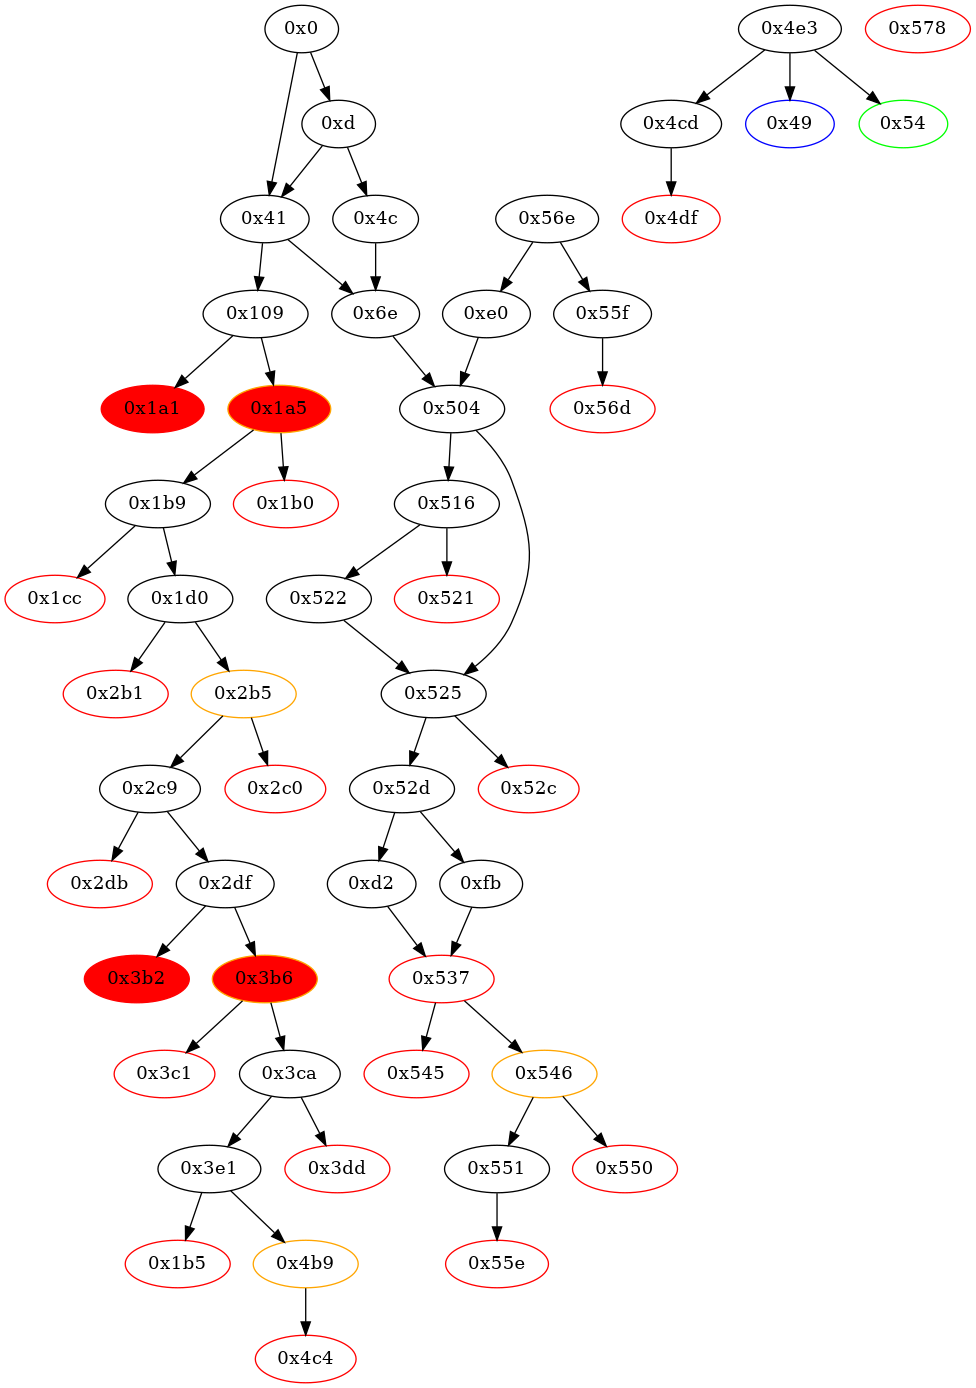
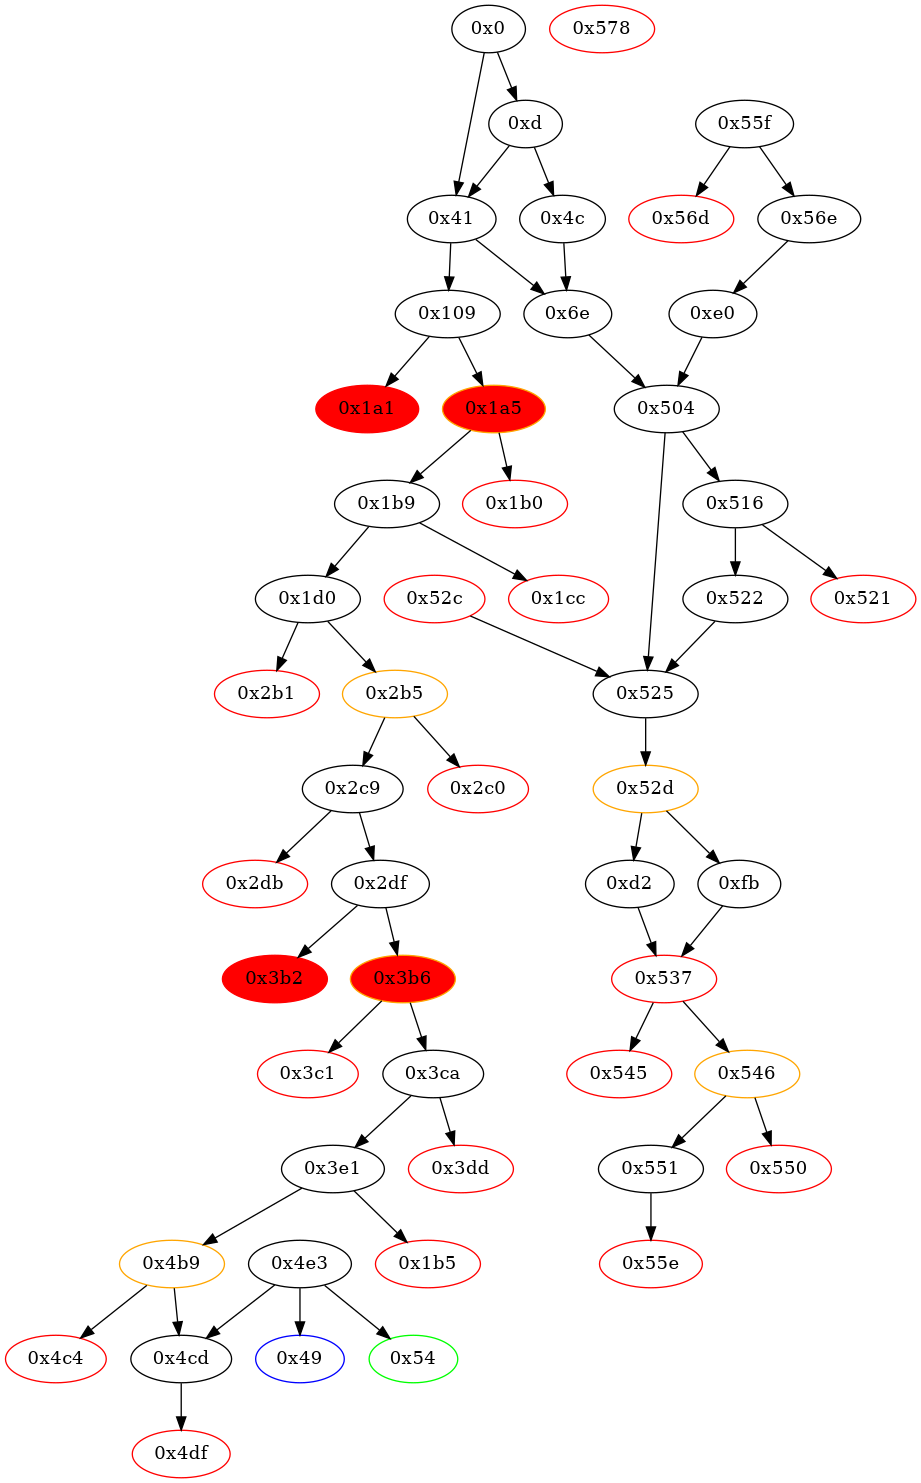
  strict digraph {
    node [fillcolor=white style=filled]
-   "0x52d"
+   "0x52d" [color=orange]
    "0xd2"
    "0xfb"
    "0x537" [color=red]
    "0x1cc" [color=red]
    "0x1b9"
    "0x1d0"
    "0x2b1" [color=red]
    "0x2b5" [color=orange]
    "0x3b2" [color=red fillcolor=red]
    "0xd"
    "0x4c"
    "0x41"
    "0x6e"
    "0x109"
    "0x4df" [color=red]
    "0x525"
    "0x52c" [color=red]
    "0xe0"
    "0x504"
    "0x516"
    "0x1a1" [color=red fillcolor=red]
    "0x2db" [color=red]
    "0x2c9"
    "0x2df"
    "0x3b6" [color=orange fillcolor=red]
    "0x522"
    "0x521" [color=red]
    "0x55e" [color=red]
    "0x551"
    "0x56d" [color=red]
    "0x55f"
    "0x56e"
    "0x4cd"
    "0x4e3"
    "0x49" [color=blue]
    "0x54" [color=green]
    n38 [color=red label="0x1b5"]
    "0x3e1"
    "0x4b9" [color=orange]
    "0x4c4" [color=red]
    "0x545" [color=red]
    "0x546" [color=orange]
    "0x2c0" [color=red]
    "0x550" [color=red]
    "0x3c1" [color=red]
    "0x3ca"
    "0x3dd" [color=red]
    "0x1a5" [color=orange fillcolor=red]
    "0x1b0" [color=red]
    "0x0"
    "0x578" [color=red]
    "0x52d" -> "0xd2"
    "0x52d" -> "0xfb"
    "0xd2" -> "0x537"
    "0xfb" -> "0x537"
    "0x537" -> "0x545"
    "0x537" -> "0x546"
    "0x1b9" -> "0x1cc"
    "0x1b9" -> "0x1d0"
    "0x1d0" -> "0x2b1"
    "0x1d0" -> "0x2b5"
    "0x2b5" -> "0x2c9"
    "0x2b5" -> "0x2c0"
    "0xd" -> "0x4c"
    "0xd" -> "0x41"
    "0x4c" -> "0x6e"
    "0x41" -> "0x6e"
    "0x41" -> "0x109"
    "0x6e" -> "0x504"
    "0x109" -> "0x1a1"
    "0x109" -> "0x1a5"
    "0x525" -> "0x52d"
-   "0x525" -> "0x52c"
+   "0x52c" -> "0x525"
    "0xe0" -> "0x504"
    "0x504" -> "0x525"
    "0x504" -> "0x516"
    "0x516" -> "0x522"
    "0x516" -> "0x521"
    "0x2c9" -> "0x2db"
    "0x2c9" -> "0x2df"
    "0x2df" -> "0x3b2"
    "0x2df" -> "0x3b6"
    "0x3b6" -> "0x3c1"
    "0x3b6" -> "0x3ca"
    "0x522" -> "0x525"
    "0x551" -> "0x55e"
    "0x55f" -> "0x56d"
-   "0x56e" -> "0x55f"
+   "0x55f" -> "0x56e"
    "0x56e" -> "0xe0"
    "0x4cd" -> "0x4df"
    "0x4e3" -> "0x4cd"
    "0x4e3" -> "0x49"
    "0x4e3" -> "0x54"
    "0x3e1" -> n38
    "0x3e1" -> "0x4b9"
+   "0x4b9" -> "0x4cd"
    "0x4b9" -> "0x4c4"
    "0x546" -> "0x551"
    "0x546" -> "0x550"
    "0x3ca" -> "0x3e1"
    "0x3ca" -> "0x3dd"
    "0x1a5" -> "0x1b9"
    "0x1a5" -> "0x1b0"
    "0x0" -> "0xd"
    "0x0" -> "0x41"
  }
